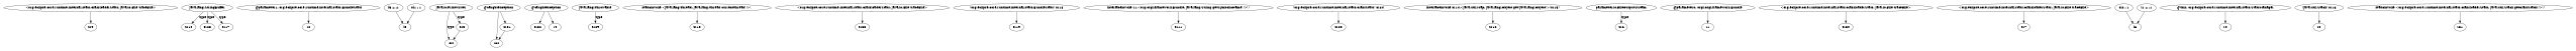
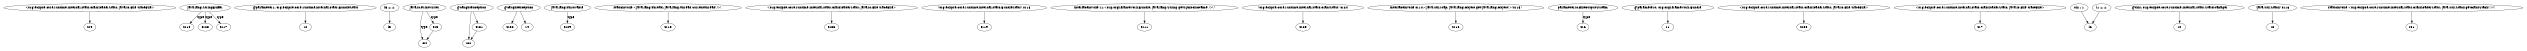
  digraph {
    n1 [label="<org.eclipse.core.runtime.internal.stats.ClassloaderStats: java.io.File traceFile>"]
    n2 [label="$r9"]
    n3 [label="java.lang.StringBuffer"]
    n4 [label="$r10"]
    n5 [label="$r23"]
    n6 [label="$r17"]
    n7 [label="@parameter1: org.eclipse.core.runtime.internal.stats.BundleStats"]
    n8 [label=r2]
    n9 [label="i5 + -1"]
    n10 [label=i5]
    n11 [label="java.io.PrintWriter"]
    n12 [label=r54]
    n13 [label="$r5"]
    n14 [label="@caughtexception"]
    n15 [label=r32]
    n16 [label="$r31"]
    n17 [label="@caughtexception"]
    n18 [label="$r32"]
    n19 [label=r4]
    n20 [label="java.lang.Throwable"]
    n21 [label="$r29"]
    n22 [label="staticinvoke <java.lang.Thread: java.lang.Thread currentThread()>()"]
    n23 [label="$r15"]
    n24 [label="<org.eclipse.core.runtime.internal.stats.ClassloaderStats: java.io.File traceFile>"]
    n25 [label="$r33"]
-   n26 [label="$i1 - 1"]
    n27 [label="(org.eclipse.core.runtime.internal.stats.BundleStats) $r18"]
    n28 [label="$r19"]
    n29 [label="interfaceinvoke r1.<org.osgi.framework.Bundle: java.lang.String getSymbolicName()>()"]
    n30 [label="$r11"]
    n31 [label="(org.eclipse.core.runtime.internal.stats.ClassStats) $r24"]
    n32 [label="$r25"]
    n33 [label="interfaceinvoke $r14.<java.util.Map: java.lang.Object get(java.lang.Object)>($r15)"]
    n34 [label="$r16"]
    n35 [label="parameter.io.FileOutputStream"]
    n36 [label="$r6"]
-   n37 [label="@parameter0: osgi.osgi.framework.Bundle"]
+   n37 [label="@parameter0: org.osgi.framework.Bundle"]
    n38 [label=r1]
    n39 [label="<org.eclipse.core.runtime.internal.stats.ClassloaderStats: java.io.File traceFile>"]
    n40 [label="$r30"]
    n41 [label="<org.eclipse.core.runtime.internal.stats.ClassloaderStats: java.io.File traceFile>"]
    n42 [label="$r7"]
    n43 [label="$i2 - 1"]
    n44 [label=i6]
    n45 [label="@this: org.eclipse.core.runtime.internal.stats.StatsManager"]
    n46 [label=r0]
    n47 [label="(java.util.Stack) $r16"]
    n48 [label=r3]
    n49 [label="i1 + -1"]
    n50 [label="staticinvoke <org.eclipse.core.runtime.internal.stats.ClassloaderStats: java.util.Stack getClassStack()>()"]
    n51 [label=r31]
    n1 -> n2
    n3 -> n4 [label=type]
    n3 -> n5 [label=type]
    n3 -> n6 [label=type]
    n7 -> n8
    n9 -> n10
    n11 -> n12 [label=type]
    n11 -> n13 [label=type]
    n13 -> n12
    n14 -> n15
    n14 -> n16
    n16 -> n15
    n17 -> n18
    n17 -> n19
    n20 -> n21 [label=type]
    n22 -> n23
    n24 -> n25
-   n26 -> n10
    n27 -> n28
    n29 -> n30
    n31 -> n32
    n33 -> n34
    n35 -> n36 [label=type]
    n37 -> n38
    n39 -> n40
    n41 -> n42
    n43 -> n44
    n45 -> n46
    n47 -> n48
    n49 -> n44
    n50 -> n51
  }
